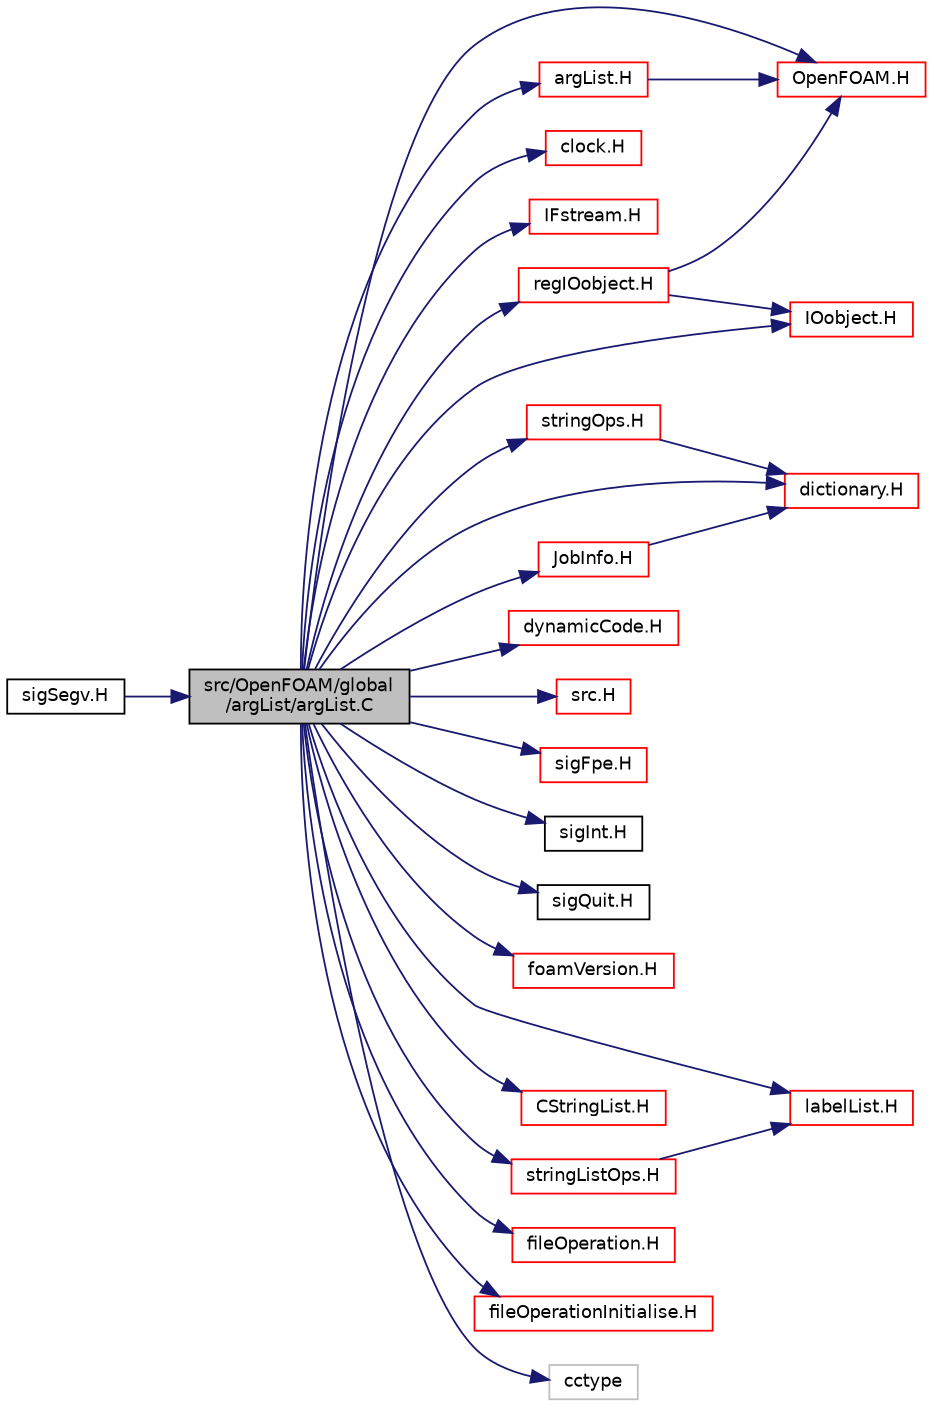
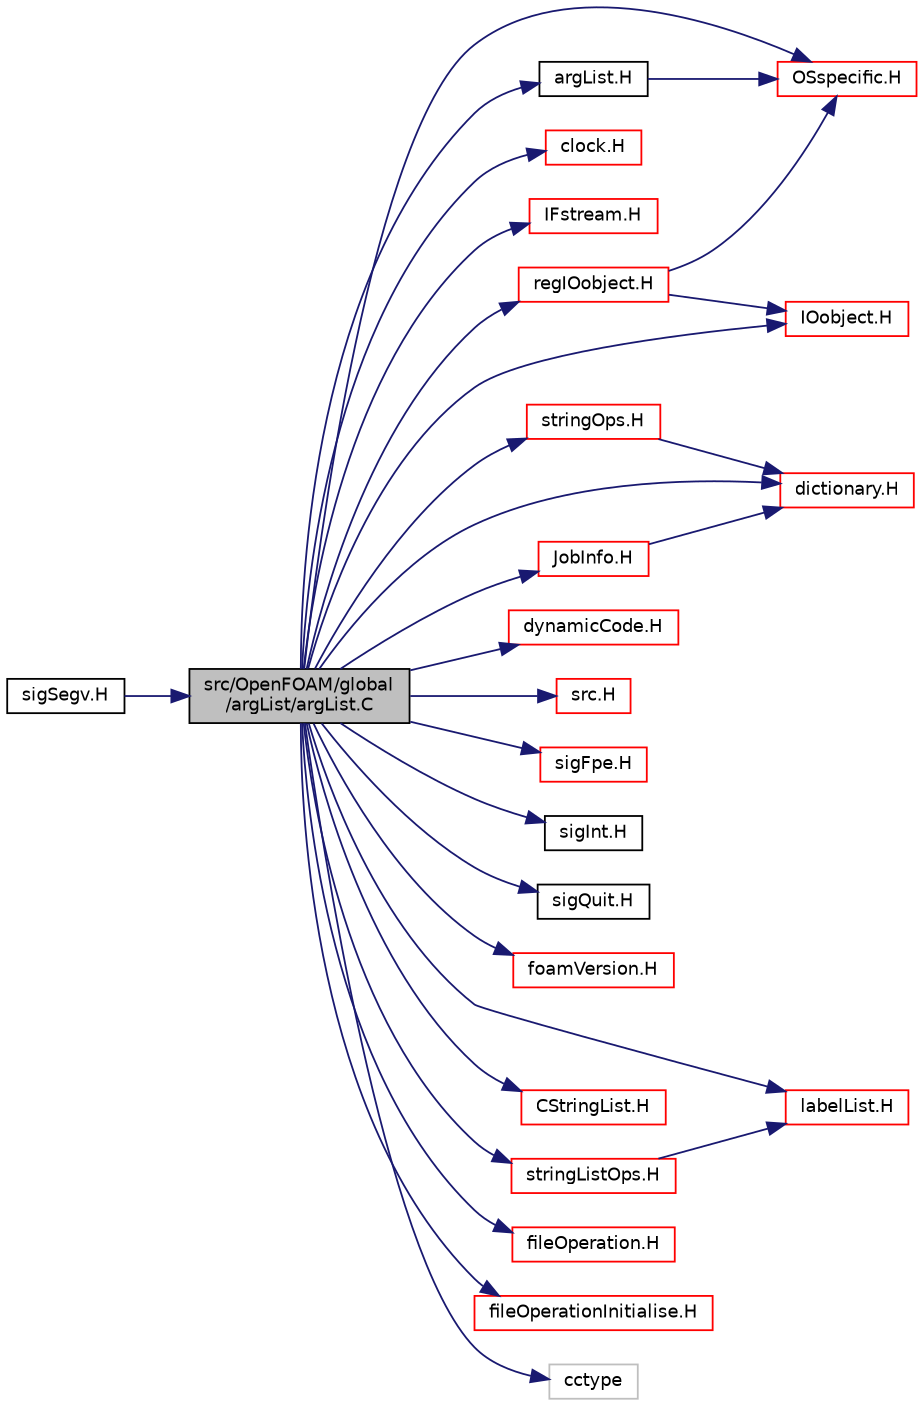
  digraph {
    rankdir=LR
    node [color=red fontname=Helvetica fontsize=10 shape=record]
    edge [color=midnightblue fontname=Helvetica fontsize=10 labelfontname=Helvetica labelfontsize=10 style=solid]
    n1 [color=black fillcolor=grey75 fontcolor=black height=0.2 label="src/OpenFOAM/global\l/argList/argList.C" style=filled width=0.4]
-   n2 [height=0.2 label="argList.H" width=0.4]
-   n3 [height=0.2 label="OpenFOAM.H" width=0.4]
+   n2 [color=black height=0.2 label="argList.H" width=0.4]
+   n3 [height=0.2 label="OSspecific.H" width=0.4]
    n4 [height=0.2 label="clock.H" width=0.4]
    n5 [height=0.2 label="IFstream.H" width=0.4]
    n6 [height=0.2 label="dictionary.H" width=0.4]
    n7 [height=0.2 label="IOobject.H" width=0.4]
    n8 [height=0.2 label="JobInfo.H" width=0.4]
    n9 [height=0.2 label="labelList.H" width=0.4]
    n10 [height=0.2 label="regIOobject.H" width=0.4]
    n11 [height=0.2 label="dynamicCode.H" width=0.4]
    n12 [height=0.2 label="src.H" width=0.4]
    n13 [height=0.2 label="sigFpe.H" width=0.4]
    n14 [color=black height=0.2 label="sigInt.H" width=0.4]
    n15 [color=black height=0.2 label="sigQuit.H" width=0.4]
    n16 [height=0.2 label="foamVersion.H" width=0.4]
    n17 [height=0.2 label="stringOps.H" width=0.4]
    n18 [height=0.2 label="CStringList.H" width=0.4]
    n19 [height=0.2 label="stringListOps.H" width=0.4]
    n20 [height=0.2 label="fileOperation.H" width=0.4]
    n21 [height=0.2 label="fileOperationInitialise.H" width=0.4]
    n22 [color=grey75 height=0.2 label=cctype width=0.4]
    n23 [color=black height=0.2 label="sigSegv.H" width=0.4]
    n1 -> n2
    n1 -> n3
    n1 -> n4
    n1 -> n5
    n1 -> n6
    n1 -> n7
    n1 -> n8
    n1 -> n9
    n1 -> n10
    n1 -> n11
    n1 -> n12
    n1 -> n13
    n1 -> n14
    n1 -> n15
    n1 -> n16
    n1 -> n17
    n1 -> n18
    n1 -> n19
    n1 -> n20
    n1 -> n21
    n1 -> n22
    n2 -> n3
    n8 -> n6
    n10 -> n3
    n10 -> n7
    n17 -> n6
    n19 -> n9
    n23 -> n1
  }
